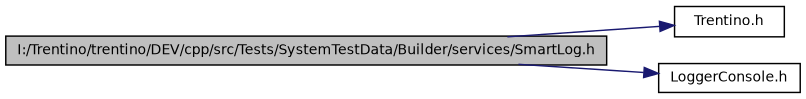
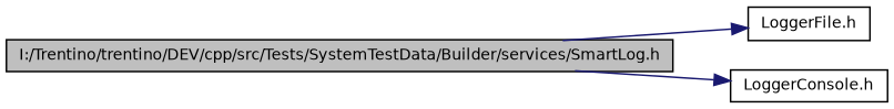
  digraph {
    rankdir=LR
    node [color=black fillcolor=white fontname=Helvetica fontsize=10 shape=record style=filled]
    edge [color=midnightblue fontname=Helvetica fontsize=10 labelfontname=Helvetica labelfontsize=10 style=solid]
    n1 [fillcolor=grey75 fontcolor=black height=0.2 label="I:/Trentino/trentino/DEV/cpp/src/Tests/SystemTestData/Builder/services/SmartLog.h" width=0.4]
-   n2 [height=0.2 label="Trentino.h" width=0.4]
+   n2 [height=0.2 label="LoggerFile.h" width=0.4]
    n3 [height=0.2 label="LoggerConsole.h" width=0.4]
    n1 -> n2
    n1 -> n3
  }
